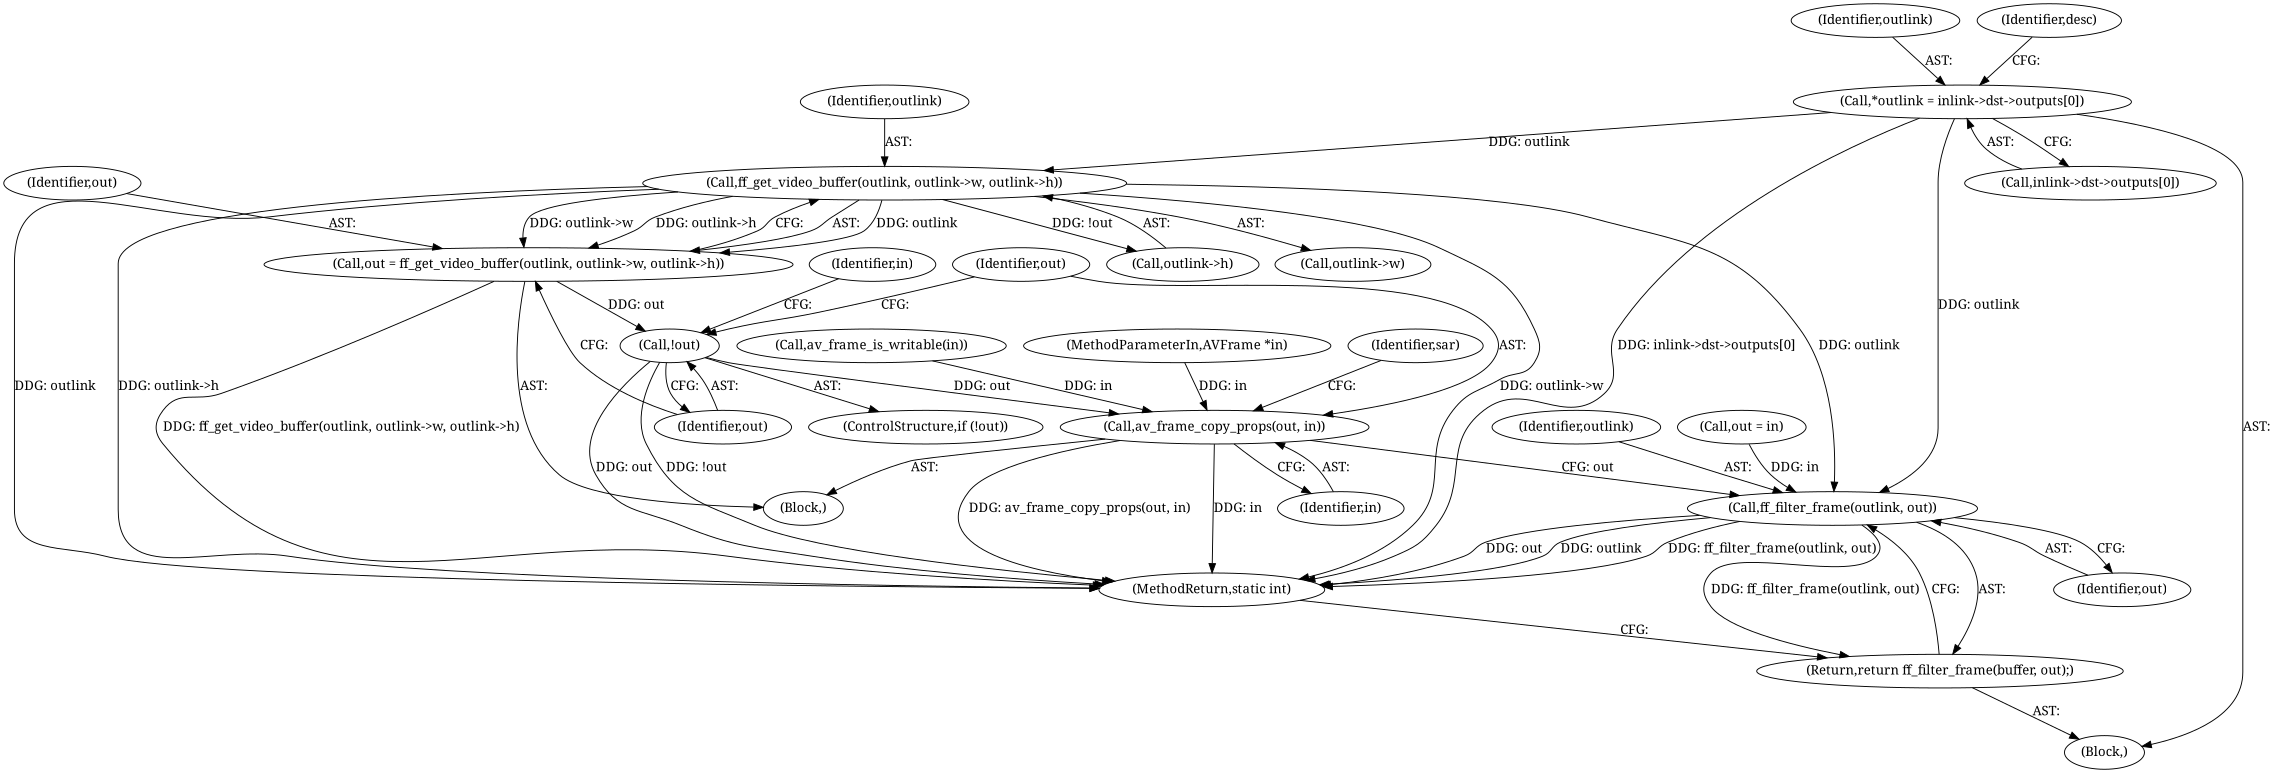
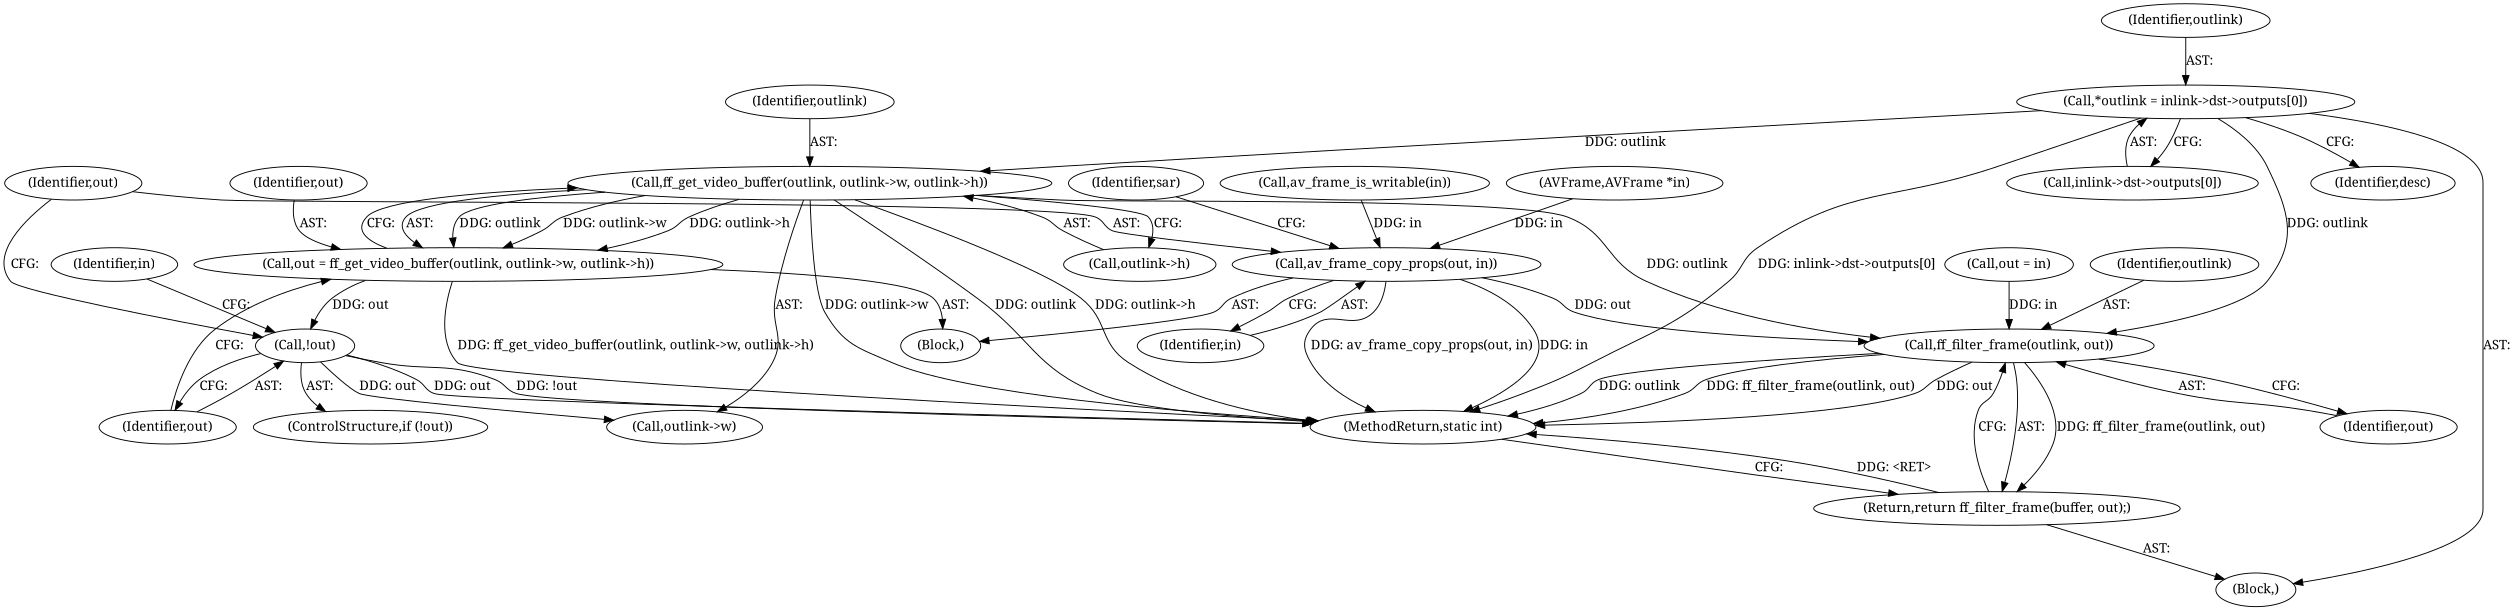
  digraph {
    fontname="Noto Serif"
    node [fontname="Noto Serif"]
    edge [fontname="Noto Serif"]
    n1 [label="(Call,*outlink = inlink->dst->outputs[0])"]
    n2 [label="(Call,ff_get_video_buffer(outlink, outlink->w, outlink->h))"]
    n3 [label="(Call,ff_filter_frame(outlink, out))"]
    n4 [label="(MethodReturn,static int)"]
    n5 [label="(Block,)"]
    n6 [label="(Call,inlink->dst->outputs[0])"]
    n7 [label="(Call,out = ff_get_video_buffer(outlink, outlink->w, outlink->h))"]
    n8 [label="(Call,outlink->h)"]
    n9 [label="(Call,outlink->w)"]
    n10 [label="(Return,return ff_filter_frame(buffer, out);)"]
    n11 [label="(Identifier,out)"]
    n12 [label="(Call,!out)"]
    n13 [label="(Block,)"]
    n14 [label="(Call,av_frame_copy_props(out, in))"]
    n15 [label="(Identifier,out)"]
    n16 [label="(ControlStructure,if (!out))"]
    n17 [label="(Identifier,in)"]
    n18 [label="(Identifier,outlink)"]
    n19 [label="(Identifier,out)"]
    n20 [label="(Identifier,outlink)"]
    n21 [label="(Identifier,desc)"]
    n22 [label="(Identifier,sar)"]
    n23 [label="(Call,av_frame_is_writable(in))"]
    n24 [label="(Identifier,in)"]
-   n25 [label="(MethodParameterIn,AVFrame *in)"]
+   n25 [label="(AVFrame,AVFrame *in)"]
    n26 [label="(Call,out = in)"]
    n27 [label="(Identifier,outlink)"]
    n28 [label="(Identifier,out)"]
    n1 -> n2 [label="DDG: outlink"]
    n1 -> n3 [label="DDG: outlink"]
    n1 -> n4 [label="DDG: inlink->dst->outputs[0]"]
    n1 -> n5 [label="AST: "]
    n1 -> n6 [label="CFG: "]
    n2 -> n3 [label="DDG: outlink"]
    n2 -> n4 [label="DDG: outlink"]
    n2 -> n4 [label="DDG: outlink->h"]
    n2 -> n4 [label="DDG: outlink->w"]
    n2 -> n7 [label="AST: "]
    n2 -> n7 [label="DDG: outlink"]
    n2 -> n7 [label="DDG: outlink->w"]
    n2 -> n7 [label="DDG: outlink->h"]
-   n2 -> n8 [label="DDG: !out"]
+   n2 -> n8 [label="CFG: "]
    n2 -> n9 [label="AST: "]
    n3 -> n4 [label="DDG: ff_filter_frame(outlink, out)"]
    n3 -> n4 [label="DDG: out"]
    n3 -> n4 [label="DDG: outlink"]
    n3 -> n10 [label="AST: "]
    n3 -> n10 [label="DDG: ff_filter_frame(outlink, out)"]
    n3 -> n11 [label="CFG: "]
    n4 -> n10 [label="CFG: "]
    n6 -> n1 [label="AST: "]
    n7 -> n2 [label="CFG: "]
    n7 -> n4 [label="DDG: ff_get_video_buffer(outlink, outlink->w, outlink->h)"]
    n7 -> n12 [label="DDG: out"]
    n7 -> n13 [label="AST: "]
    n8 -> n2 [label="AST: "]
    n10 -> n3 [label="CFG: "]
+   n10 -> n4 [label="DDG: <RET>"]
    n10 -> n5 [label="AST: "]
    n11 -> n3 [label="AST: "]
    n12 -> n4 [label="DDG: !out"]
    n12 -> n4 [label="DDG: out"]
-   n12 -> n14 [label="DDG: out"]
+   n12 -> n9 [label="DDG: out"]
    n12 -> n15 [label="CFG: "]
    n12 -> n16 [label="AST: "]
-   n14 -> n3 [label="CFG: out"]
+   n14 -> n3 [label="DDG: out"]
    n14 -> n4 [label="DDG: av_frame_copy_props(out, in)"]
    n14 -> n4 [label="DDG: in"]
    n14 -> n13 [label="AST: "]
    n14 -> n17 [label="CFG: "]
    n15 -> n7 [label="CFG: "]
    n15 -> n12 [label="AST: "]
    n17 -> n14 [label="AST: "]
    n18 -> n2 [label="AST: "]
    n19 -> n12 [label="CFG: "]
    n19 -> n14 [label="AST: "]
    n20 -> n1 [label="AST: "]
-   n21 -> n1 [label="CFG: "]
+   n1 -> n21 [label="CFG: "]
    n22 -> n14 [label="CFG: "]
    n23 -> n14 [label="DDG: in"]
    n24 -> n12 [label="CFG: "]
    n25 -> n14 [label="DDG: in"]
    n26 -> n3 [label="DDG: in"]
    n27 -> n3 [label="AST: "]
    n28 -> n7 [label="AST: "]
  }
